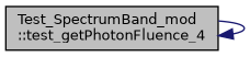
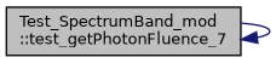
  digraph {
    rankdir=TB
-   n1 [color=black fillcolor=grey75 fontcolor=black fontname=Helvetica fontsize=10 height=0.2 label="Test_SpectrumBand_mod\l::test_getPhotonFluence_4" shape=record style=filled width=0.4]
+   n1 [color=black fillcolor=grey75 fontcolor=black fontname=Helvetica fontsize=10 height=0.2 label="Test_SpectrumBand_mod\l::test_getPhotonFluence_7" shape=record style=filled width=0.4]
    n1 -> n1 [color=midnightblue fontname=Helvetica fontsize=10 labelfontname=Helvetica labelfontsize=10 style=solid]
  }
